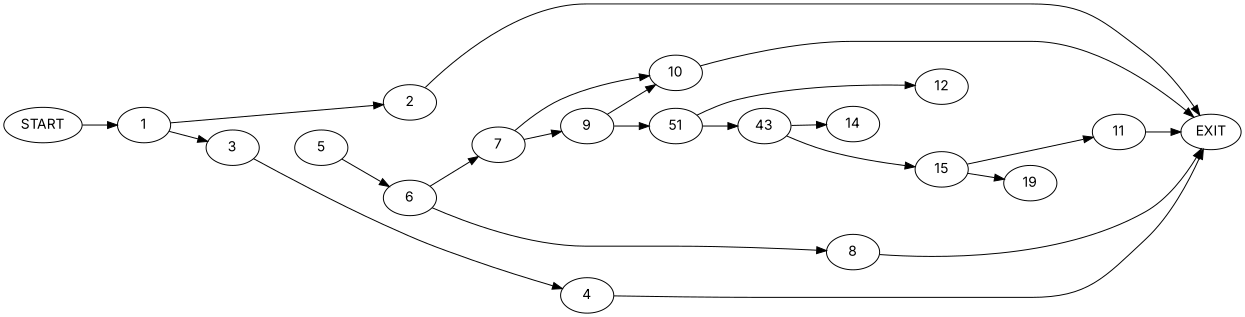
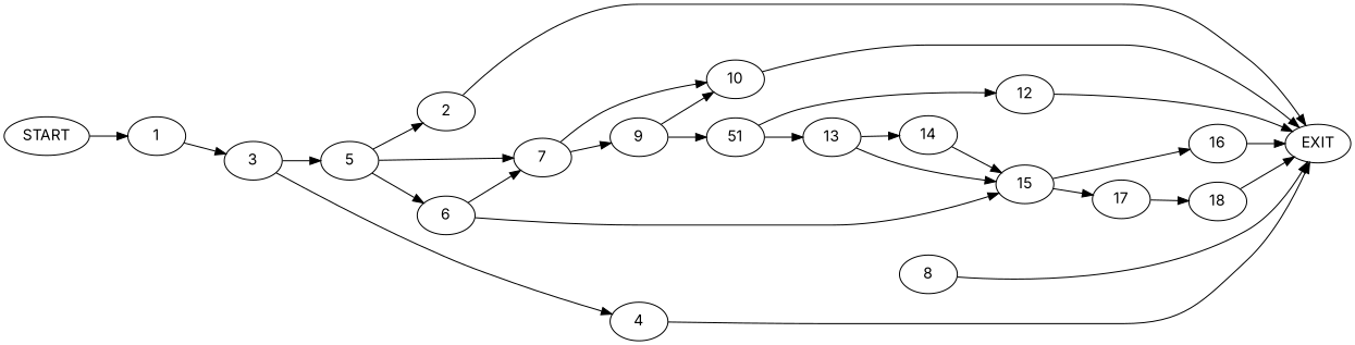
  digraph {
    fontname=Inter
    rankdir=LR
    node [fontname=Inter]
    edge [fontname=Inter]
    n1 [label=START]
    1
    2
    3
    n5 [label=EXIT]
    4
    5
    6
    7
    8
    9
    10
    n13 [label=51]
    12
-   13 [label=43]
+   13
    14
    15
-   16 [label=11]
-   17 [label=19]
+   16
+   17
+   18
    n1 -> 1
-   1 -> 2
+   5 -> 2
    1 -> 3
    2 -> n5
    3 -> 4
+   3 -> 5
    4 -> n5
    5 -> 6
+   5 -> 7
    6 -> 7
-   6 -> 8
+   6 -> 15
    7 -> 9
    7 -> 10
    8 -> n5
    9 -> 10
    9 -> n13
    10 -> n5
    n13 -> 12
    n13 -> 13
+   12 -> n5
    13 -> 14
    13 -> 15
+   14 -> 15
    15 -> 16
    15 -> 17
    16 -> n5
+   17 -> 18
+   18 -> n5
  }
